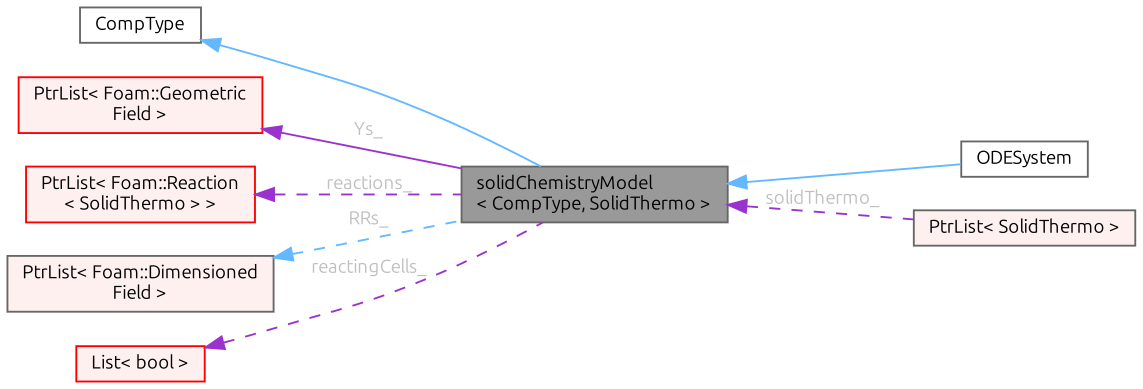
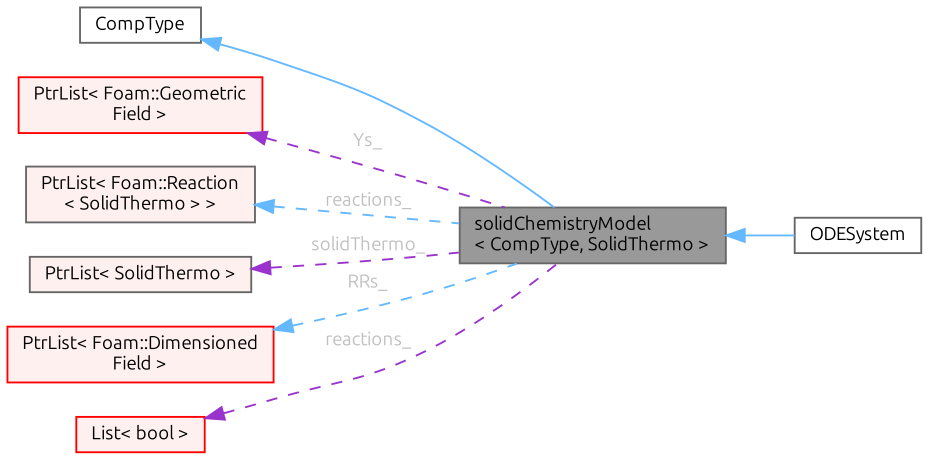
  digraph {
    fontname=Ubuntu
    rankdir=LR
    node [color=gray40 fillcolor="#FFF0F0" fontname=Ubuntu fontsize=10 shape=box style=filled]
    edge [color=darkorchid3 dir=back fontname=Ubuntu fontsize=10 labelfontname=Helvetica labelfontsize=10 style=dashed fontcolor=grey]
    n1 [fillcolor=grey60 fontcolor=black height=0.2 label="solidChemistryModel\l\< CompType, SolidThermo \>" width=0.4]
    n2 [fillcolor=white height=0.2 label=ODESystem width=0.4]
    n3 [fillcolor=white height=0.2 label=CompType width=0.4]
    n4 [color=red height=0.2 label="PtrList\< Foam::Geometric\lField \>" width=0.4]
-   n5 [color=red height=0.2 label="PtrList\< Foam::Reaction\l\< SolidThermo \> \>" width=0.4]
+   n5 [height=0.2 label="PtrList\< Foam::Reaction\l\< SolidThermo \> \>" width=0.4]
    n6 [height=0.2 label="PtrList\< SolidThermo \>" width=0.4]
-   n7 [height=0.2 label="PtrList\< Foam::Dimensioned\lField \>" width=0.4]
+   n7 [color=red height=0.2 label="PtrList\< Foam::Dimensioned\lField \>" width=0.4]
    n8 [color=red height=0.2 label="List\< bool \>" width=0.4]
    n1 -> n2 [color=steelblue1 style=solid fontcolor=""]
    n3 -> n1 [color=steelblue1 style=solid fontcolor=""]
-   n4 -> n1 [label=" Ys_" style=solid]
-   n5 -> n1 [label=" reactions_"]
-   n1 -> n6 [label=" solidThermo_"]
+   n4 -> n1 [label=" Ys_"]
+   n5 -> n1 [color=steelblue1 label=" reactions_"]
+   n6 -> n1 [label=" solidThermo_"]
    n7 -> n1 [color=steelblue1 label=" RRs_"]
-   n8 -> n1 [label=" reactingCells_"]
+   n8 -> n1 [label=" reactions_"]
  }
